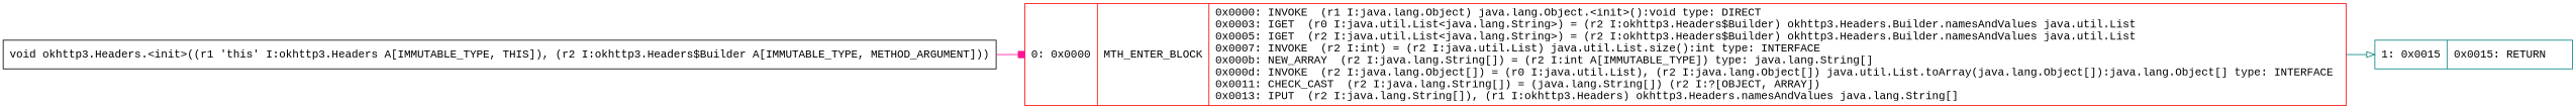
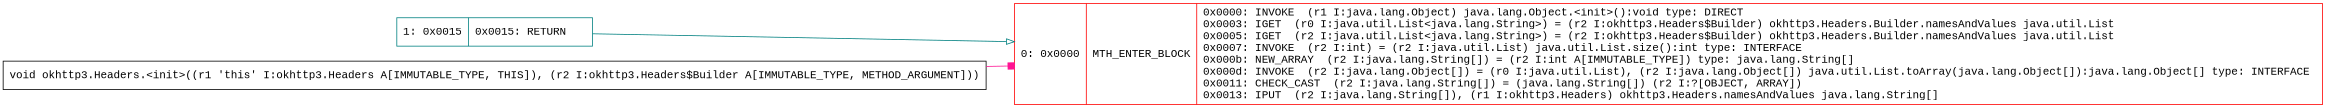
  digraph {
    rankdir=LR
    fontname="Liberation Mono"
    node [shape=record fontname="Liberation Mono"]
    edge [fontname="Liberation Mono"]
    n1 [label="{0\:\ 0x0000|MTH_ENTER_BLOCK\l|0x0000: INVOKE  (r1 I:java.lang.Object) java.lang.Object.\<init\>():void type: DIRECT \l0x0003: IGET  (r0 I:java.util.List\<java.lang.String\>) = (r2 I:okhttp3.Headers$Builder) okhttp3.Headers.Builder.namesAndValues java.util.List \l0x0005: IGET  (r2 I:java.util.List\<java.lang.String\>) = (r2 I:okhttp3.Headers$Builder) okhttp3.Headers.Builder.namesAndValues java.util.List \l0x0007: INVOKE  (r2 I:int) = (r2 I:java.util.List) java.util.List.size():int type: INTERFACE \l0x000b: NEW_ARRAY  (r2 I:java.lang.String[]) = (r2 I:int A[IMMUTABLE_TYPE]) type: java.lang.String[] \l0x000d: INVOKE  (r2 I:java.lang.Object[]) = (r0 I:java.util.List), (r2 I:java.lang.Object[]) java.util.List.toArray(java.lang.Object[]):java.lang.Object[] type: INTERFACE \l0x0011: CHECK_CAST  (r2 I:java.lang.String[]) = (java.lang.String[]) (r2 I:?[OBJECT, ARRAY]) \l0x0013: IPUT  (r2 I:java.lang.String[]), (r1 I:okhttp3.Headers) okhttp3.Headers.namesAndValues java.lang.String[] \l}" color=red]
    n2 [label="{1\:\ 0x0015|0x0015: RETURN   \l}" color=teal]
    n3 [label="{void okhttp3.Headers.\<init\>((r1 'this' I:okhttp3.Headers A[IMMUTABLE_TYPE, THIS]), (r2 I:okhttp3.Headers$Builder A[IMMUTABLE_TYPE, METHOD_ARGUMENT])) }" color=black]
-   n1 -> n2 [color=teal arrowhead=onormal]
+   n2 -> n1 [color=teal arrowhead=onormal]
    n3 -> n1 [color=deeppink arrowhead=box]
  }
